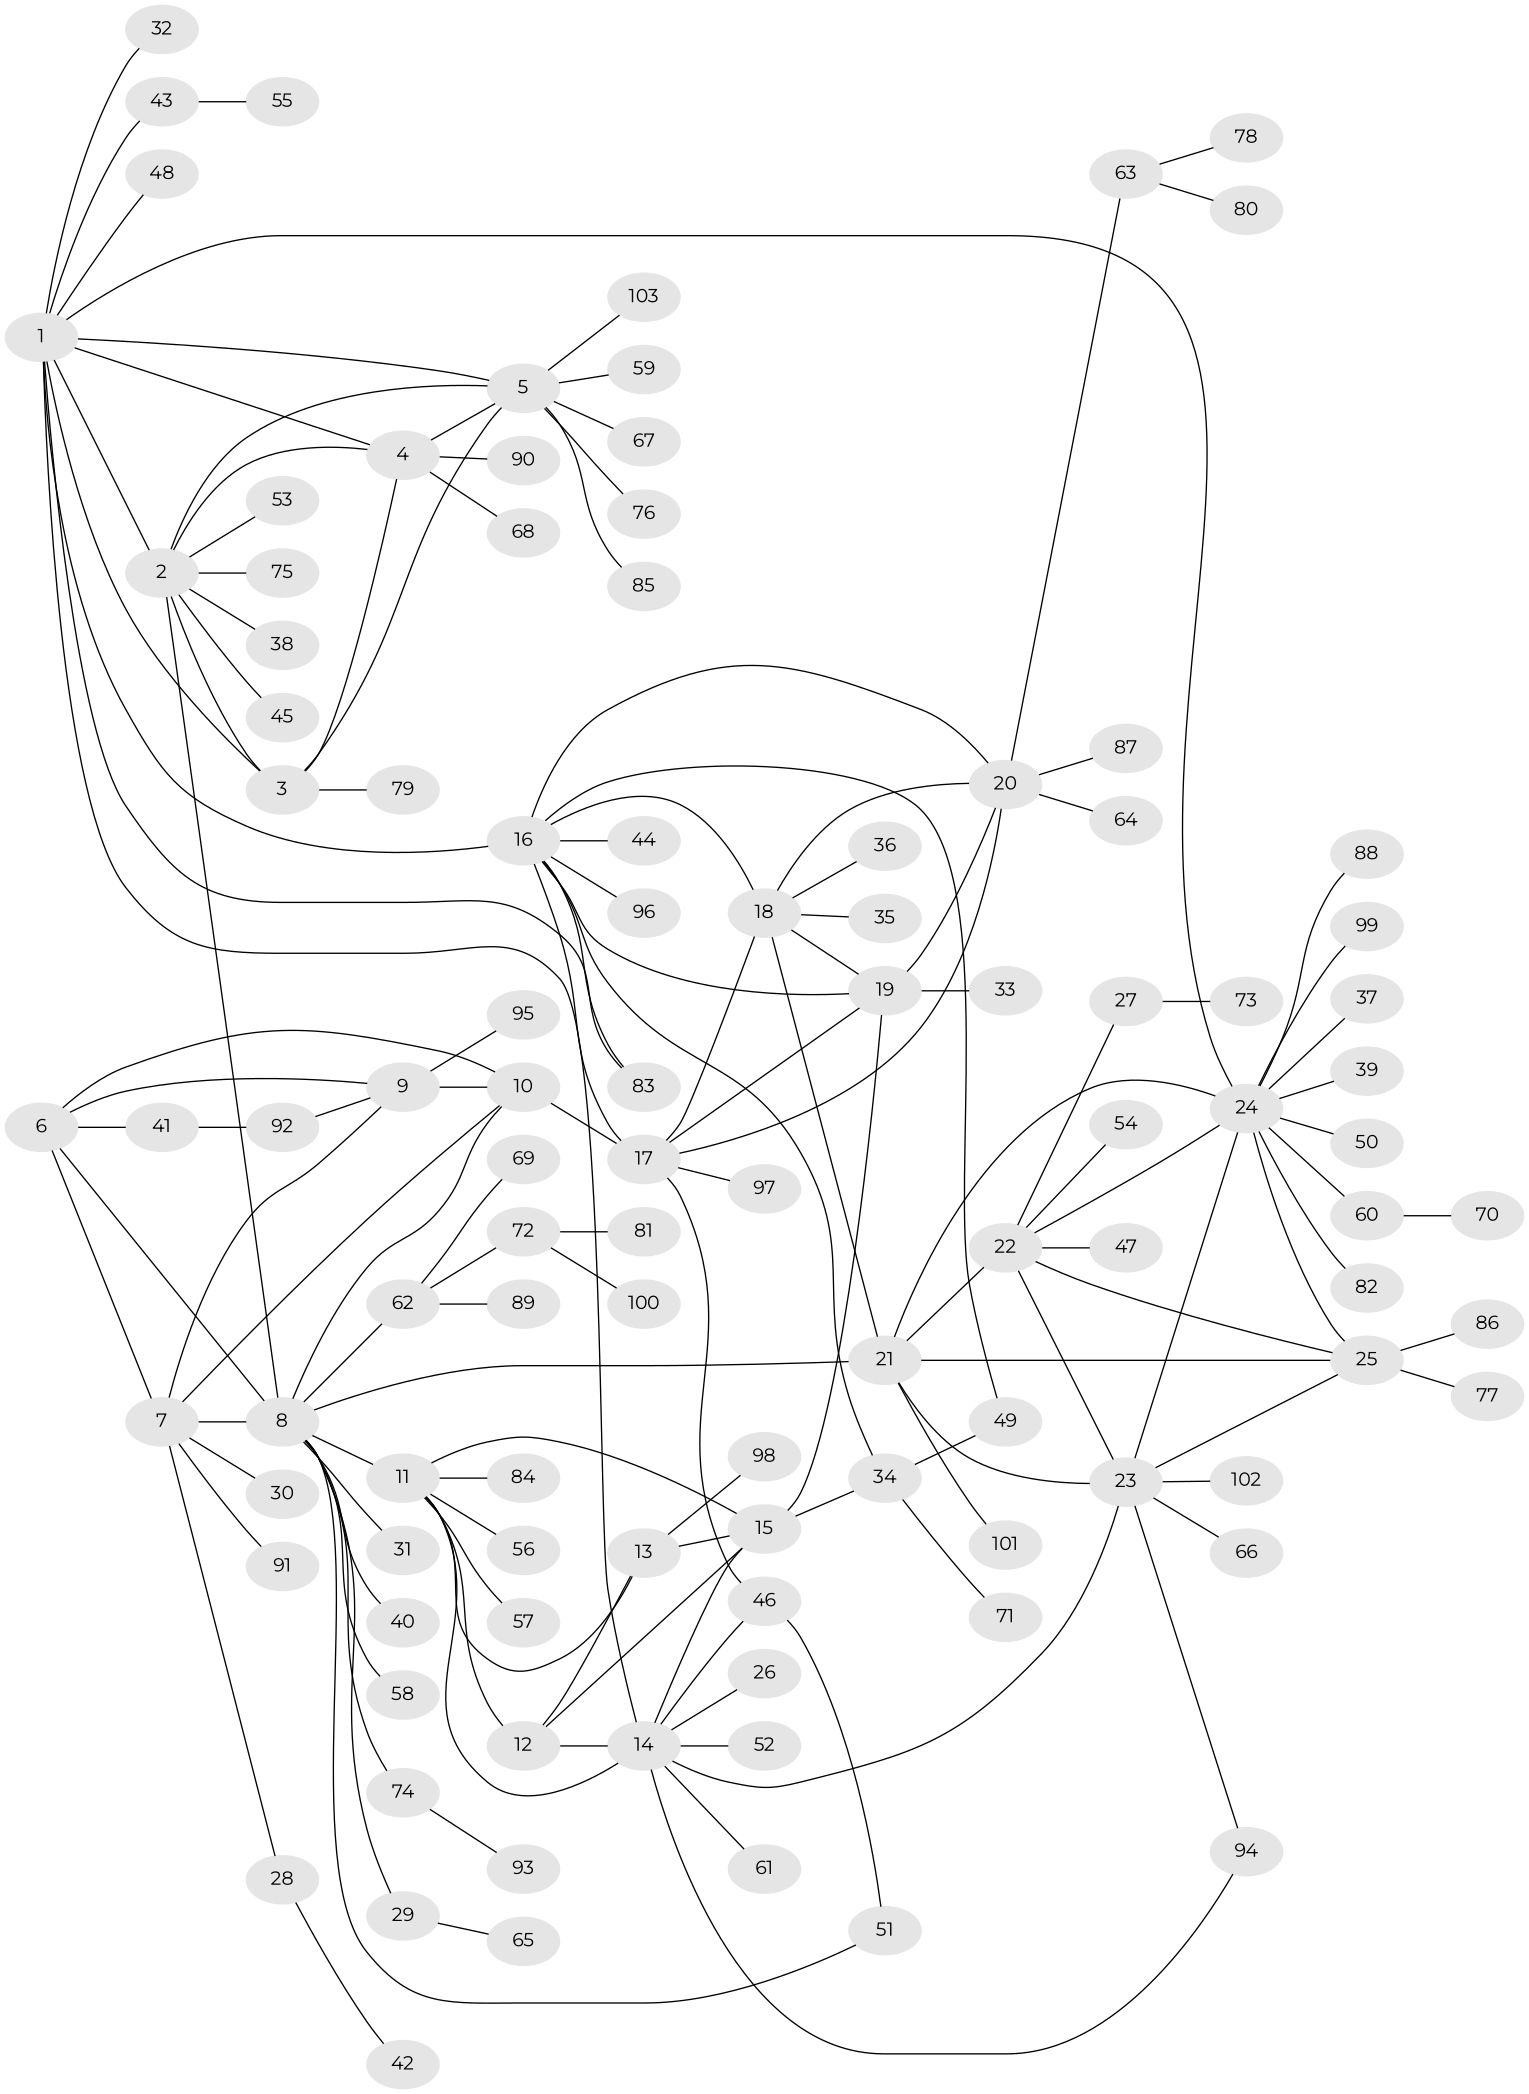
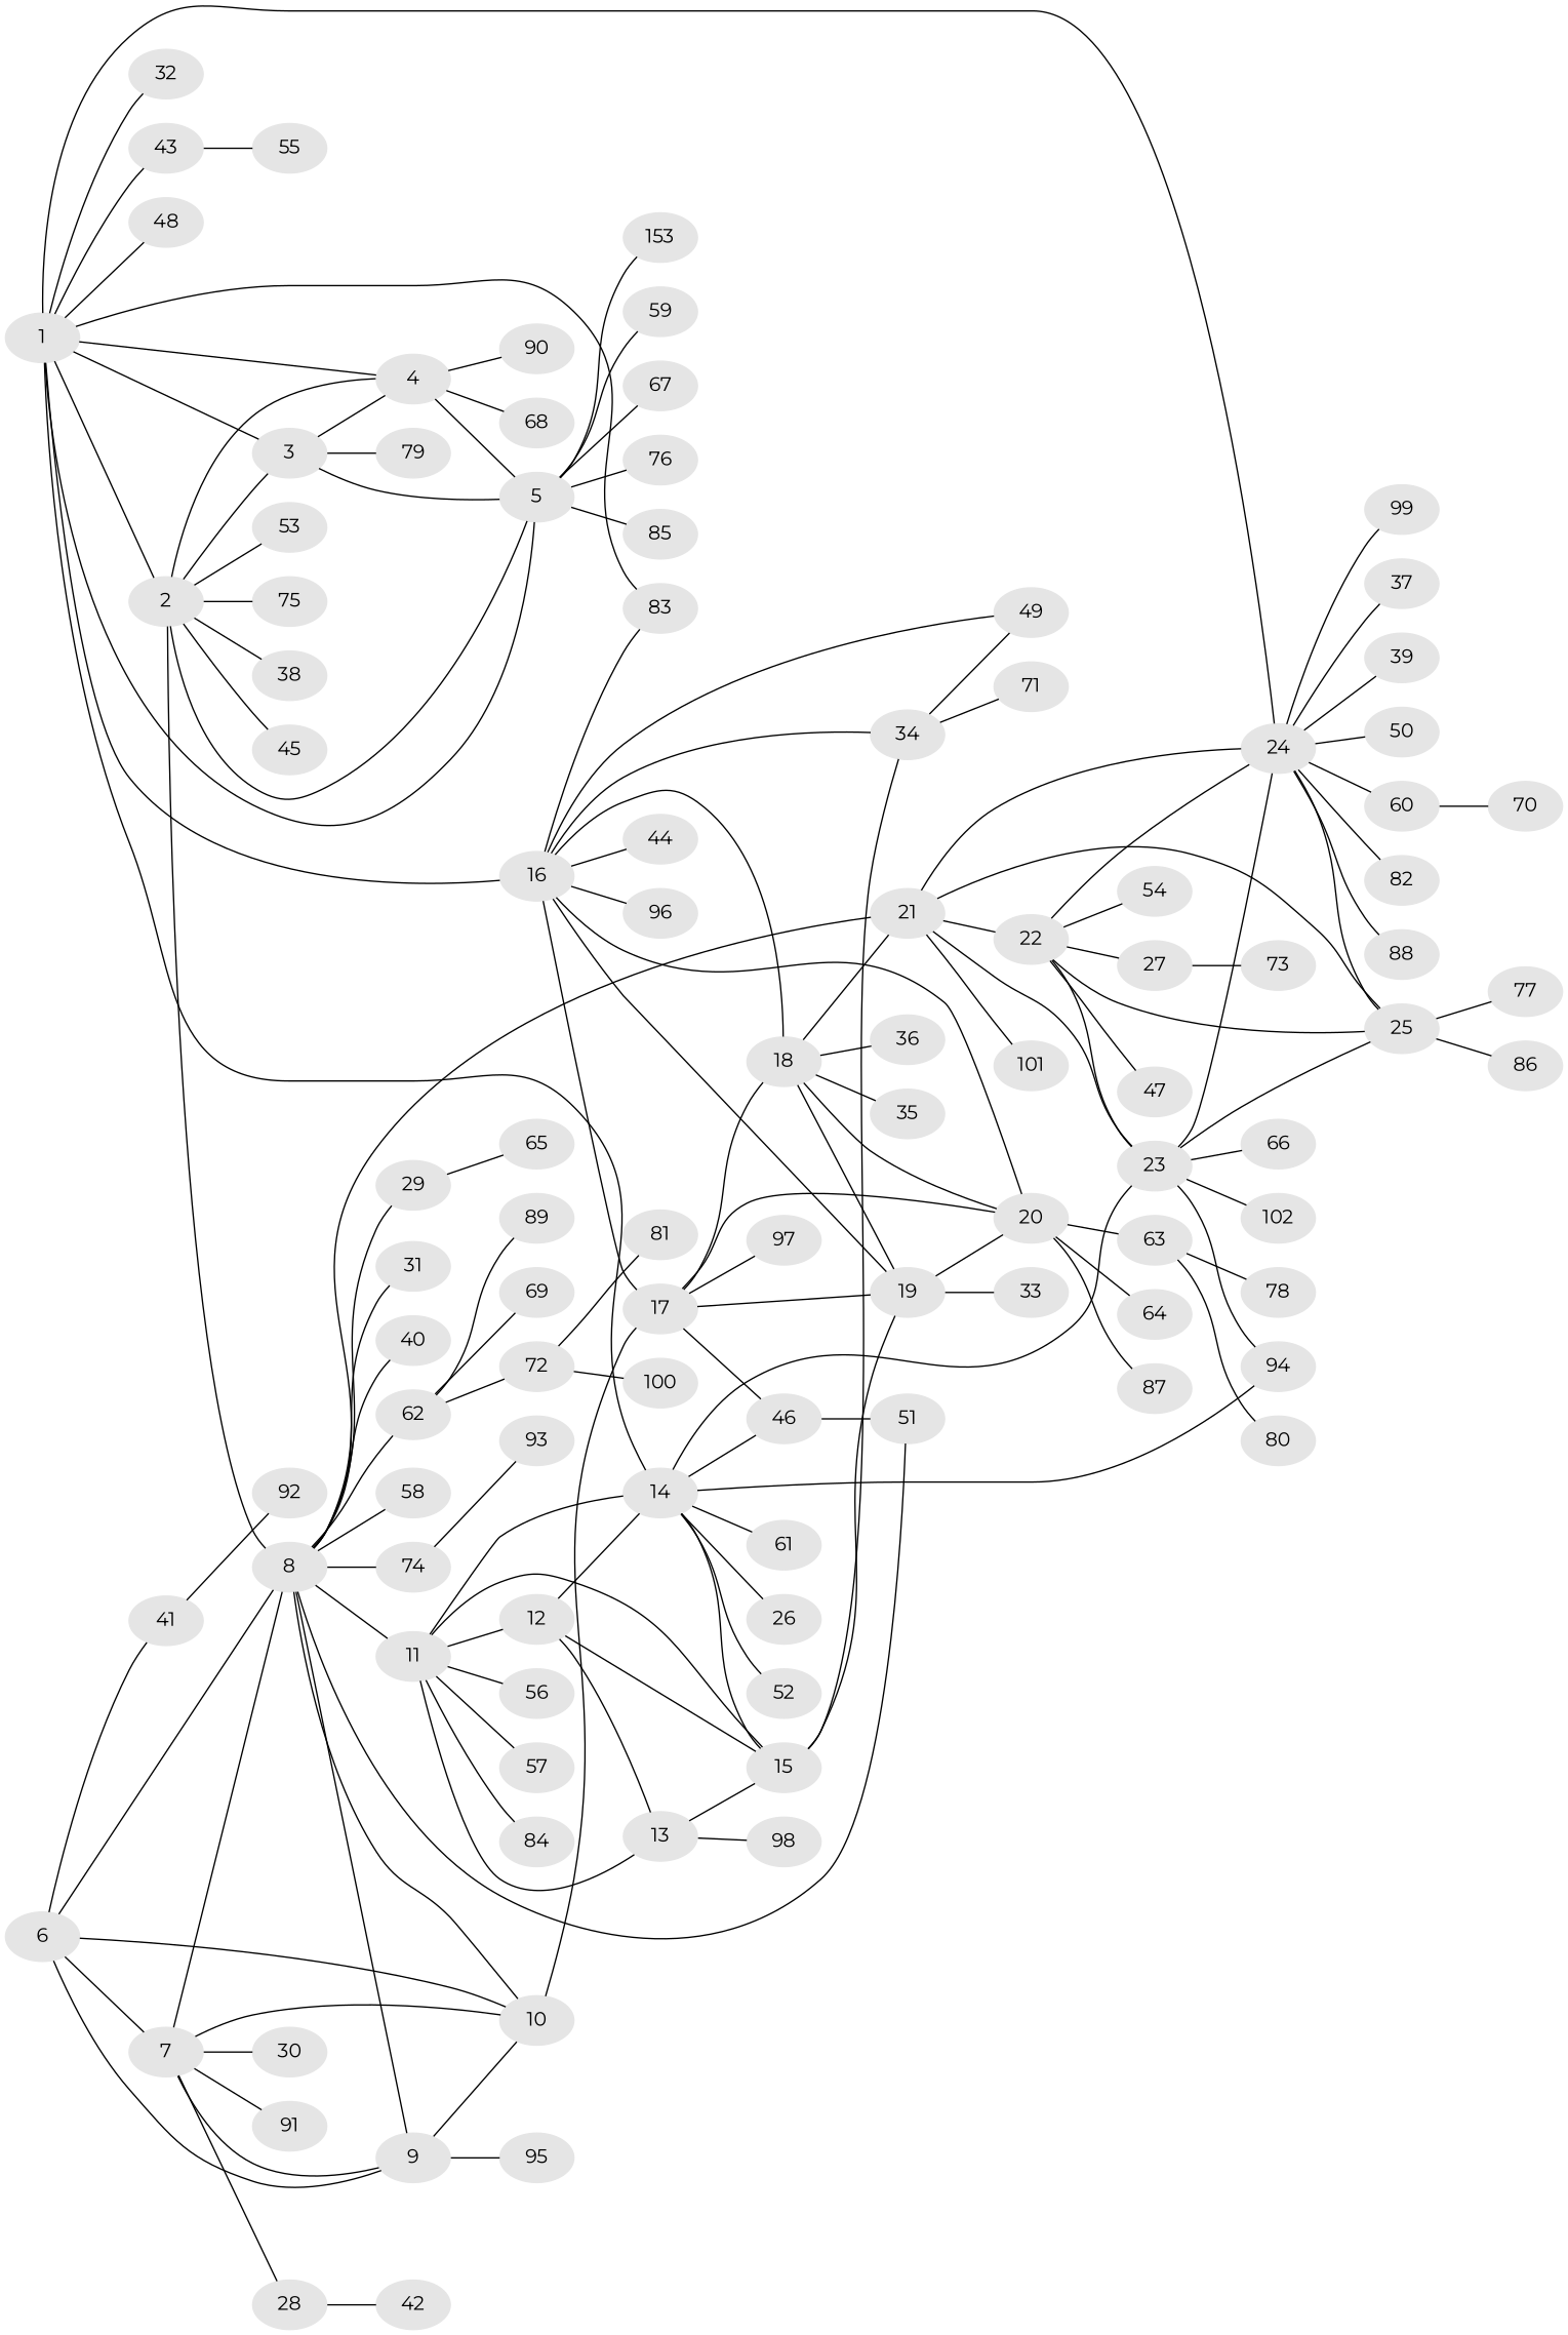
  graph {
    fontname=Montserrat
    rankdir=LR
    node [color=gray90 fontname=Montserrat style=filled]
    edge [fontname=Montserrat]
    1
    2
    3
    4
    5
    14
    16
    24
    32
    43
    48
    83
    8
    38
    45
    53
    75
    79
    68
    90
    59
    67
    76
    85
-   103
+   103 [label=153]
    15
    23
    26
    46
    52
    61
    94
    17
    19
    34
    18
    20
    44
    49
    96
    25
    37
    39
    50
    60
    82
    88
    99
    55
    9
    10
    11
    21
    29
    31
    40
    51
    58
    62
    74
    6
    7
    41
    28
    30
    91
    95
    92
    42
    12
    13
    56
    57
    84
    22
    101
    65
    69
    72
    89
    93
    97
    98
    66
    102
    33
    71
    35
    36
    63
    64
    87
    78
    80
    27
    47
    54
    77
    86
    73
    70
    81
    100
    1 -- 2
    1 -- 3
    1 -- 4
    1 -- 5
    1 -- 14
    1 -- 16
    1 -- 24
    1 -- 32
    1 -- 43
    1 -- 48
    1 -- 83
    2 -- 3
    2 -- 4
    2 -- 5
    2 -- 8
    2 -- 38
    2 -- 45
    2 -- 53
    2 -- 75
    3 -- 4
    3 -- 5
    3 -- 79
    4 -- 5
    4 -- 68
    4 -- 90
    5 -- 59
    5 -- 67
    5 -- 76
    5 -- 85
    5 -- 103
    14 -- 15
    14 -- 23
    14 -- 26
    14 -- 46
    14 -- 52
    14 -- 61
    14 -- 94
    16 -- 83
    16 -- 17
    16 -- 19
    16 -- 34
    16 -- 18
    16 -- 20
    16 -- 44
    16 -- 49
    16 -- 96
    24 -- 25
    24 -- 37
    24 -- 39
    24 -- 50
    24 -- 60
    24 -- 82
    24 -- 88
    24 -- 99
    43 -- 55
-   92 -- 9
+   8 -- 9
    8 -- 10
    8 -- 11
    8 -- 21
    8 -- 29
    8 -- 31
    8 -- 40
    8 -- 51
    8 -- 58
    8 -- 62
    8 -- 74
    15 -- 19
    15 -- 34
    23 -- 24
    23 -- 94
    23 -- 25
    23 -- 66
    23 -- 102
    46 -- 51
    17 -- 46
    17 -- 19
    17 -- 18
    17 -- 20
    17 -- 97
    19 -- 20
    19 -- 33
    34 -- 49
    34 -- 71
    18 -- 19
    18 -- 20
    18 -- 21
    18 -- 35
    18 -- 36
    20 -- 63
    20 -- 64
    20 -- 87
    25 -- 77
    25 -- 86
    60 -- 70
    9 -- 10
    9 -- 95
    10 -- 17
    11 -- 14
    11 -- 15
    11 -- 12
    11 -- 13
    11 -- 56
    11 -- 57
    11 -- 84
    21 -- 24
    21 -- 23
    21 -- 25
    21 -- 22
    21 -- 101
    29 -- 65
    62 -- 69
    62 -- 72
    62 -- 89
    74 -- 93
    6 -- 8
    6 -- 9
    6 -- 10
    6 -- 7
    6 -- 41
    7 -- 8
    7 -- 9
    7 -- 10
    7 -- 28
    7 -- 30
    7 -- 91
    41 -- 92
    28 -- 42
    12 -- 14
    12 -- 15
    12 -- 13
    13 -- 15
    13 -- 98
    22 -- 24
    22 -- 23
    22 -- 25
    22 -- 27
    22 -- 47
    22 -- 54
    72 -- 81
    72 -- 100
    63 -- 78
    63 -- 80
    27 -- 73
  }
